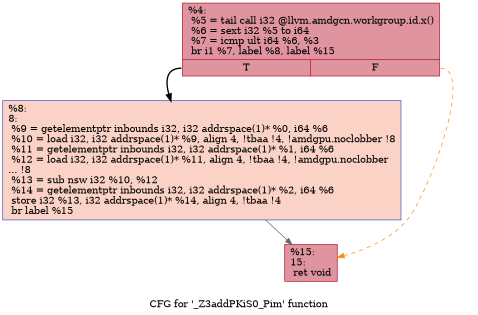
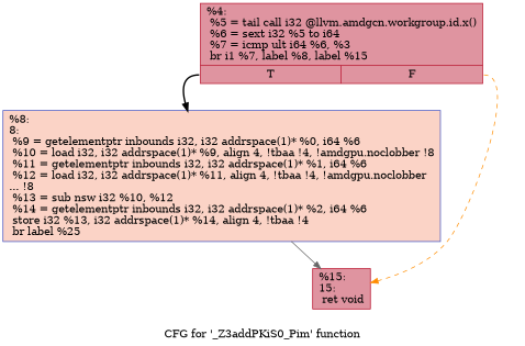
  digraph {
    label="CFG for '_Z3addPKiS0_Pim' function"
    node [color="#b70d28ff" fillcolor="#b70d2870" shape=record style=filled]
    n1 [label="{%4:\l  %5 = tail call i32 @llvm.amdgcn.workgroup.id.x()\l  %6 = sext i32 %5 to i64\l  %7 = icmp ult i64 %6, %3\l  br i1 %7, label %8, label %15\l|{<s0>T|<s1>F}}"]
-   n2 [color="#3d50c3ff" fillcolor="#f59c7d70" label="{%8:\l8:                                                \l  %9 = getelementptr inbounds i32, i32 addrspace(1)* %0, i64 %6\l  %10 = load i32, i32 addrspace(1)* %9, align 4, !tbaa !4, !amdgpu.noclobber !8\l  %11 = getelementptr inbounds i32, i32 addrspace(1)* %1, i64 %6\l  %12 = load i32, i32 addrspace(1)* %11, align 4, !tbaa !4, !amdgpu.noclobber\l... !8\l  %13 = sub nsw i32 %10, %12\l  %14 = getelementptr inbounds i32, i32 addrspace(1)* %2, i64 %6\l  store i32 %13, i32 addrspace(1)* %14, align 4, !tbaa !4\l  br label %15\l}"]
+   n2 [color="#3d50c3ff" fillcolor="#f59c7d70" label="{%8:\l8:                                                \l  %9 = getelementptr inbounds i32, i32 addrspace(1)* %0, i64 %6\l  %10 = load i32, i32 addrspace(1)* %9, align 4, !tbaa !4, !amdgpu.noclobber !8\l  %11 = getelementptr inbounds i32, i32 addrspace(1)* %1, i64 %6\l  %12 = load i32, i32 addrspace(1)* %11, align 4, !tbaa !4, !amdgpu.noclobber\l... !8\l  %13 = sub nsw i32 %10, %12\l  %14 = getelementptr inbounds i32, i32 addrspace(1)* %2, i64 %6\l  store i32 %13, i32 addrspace(1)* %14, align 4, !tbaa !4\l  br label %25\l}"]
    n3 [label="{%15:\l15:                                               \l  ret void\l}"]
    n1 -> n2 [tailport=s0 color=black style=bold]
    n1 -> n3 [tailport=s1 color=darkorange style=dashed]
    n2 -> n3 [color=gray40 style=solid]
  }
